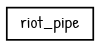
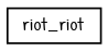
  digraph {
    rankdir=LR
    fontname="Patrick Hand"
-   n1 [color=black fillcolor=white fontname="Patrick Hand" fontsize=10 height=0.2 label=riot_pipe shape=record style=filled width=0.4]
+   n1 [color=black fillcolor=white fontname="Patrick Hand" fontsize=10 height=0.2 label=riot_riot shape=record style=filled width=0.4]
  }
